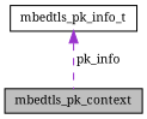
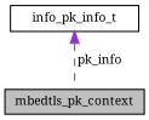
  digraph {
    fontname="Noto Serif"
    node [color=black fontname="Noto Serif" fontsize=10 shape=record style=filled]
    n1 [fillcolor=grey75 fontcolor=black height=0.2 label=mbedtls_pk_context width=0.4]
-   n2 [fillcolor=white height=0.2 label=mbedtls_pk_info_t width=0.4]
+   n2 [fillcolor=white height=0.2 label=info_pk_info_t width=0.4]
    n2 -> n1 [color=darkorchid3 dir=back fontname="Noto Serif" fontsize=10 label=" pk_info" labelfontname=Helvetica labelfontsize=10 style=dashed]
  }
